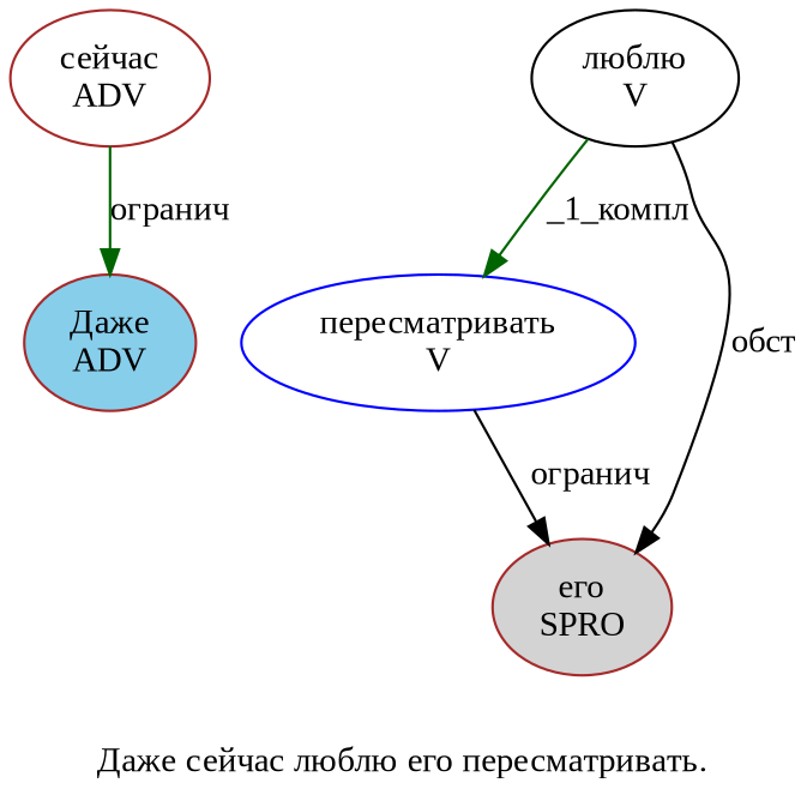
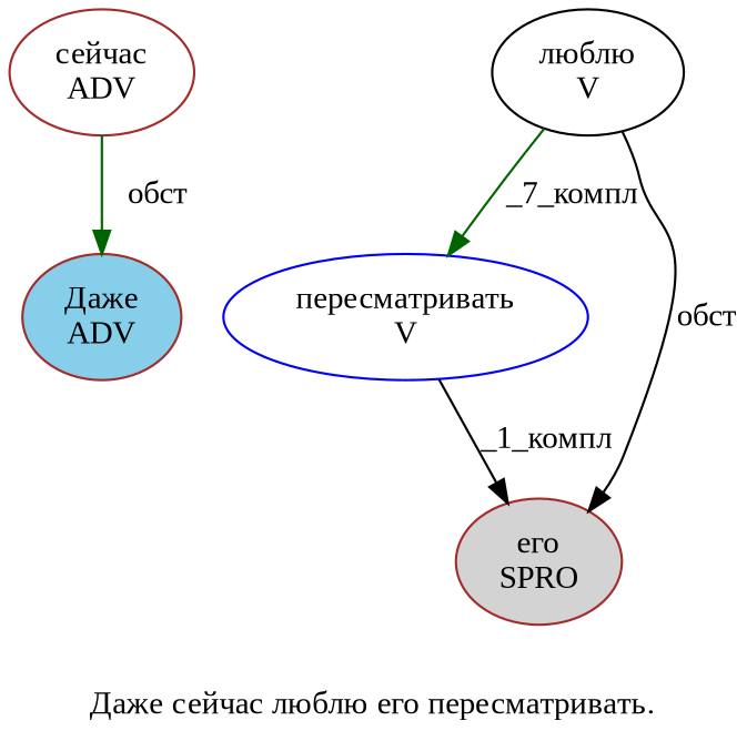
  digraph {
    fontname="Liberation Serif"
    label="Даже сейчас люблю его пересматривать."
    node [color=brown fillcolor=white fontname="Liberation Serif" penwidth=1 shape=ellipse style=filled]
    edge [color=darkgreen fontname="Liberation Serif"]
    n1 [fillcolor=skyblue label="Даже\nADV"]
    n2 [label="сейчас\nADV"]
    n3 [color=black label="люблю\nV"]
    n4 [color=blue label="пересматривать\nV"]
    n5 [fillcolor=lightgrey label="его\nSPRO"]
-   n2 -> n1 [label="огранич"]
-   n3 -> n4 [label="_1_компл"]
+   n2 -> n1 [label="обст"]
+   n3 -> n4 [label="_7_компл"]
    n3 -> n5 [color=black label="обст"]
-   n4 -> n5 [color=black label="огранич"]
+   n4 -> n5 [color=black label="_1_компл"]
  }
